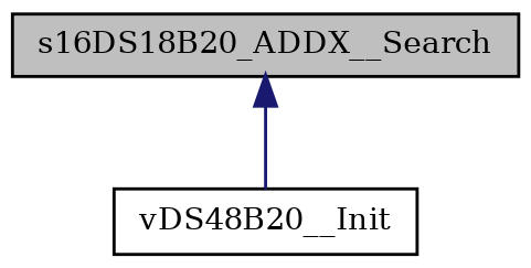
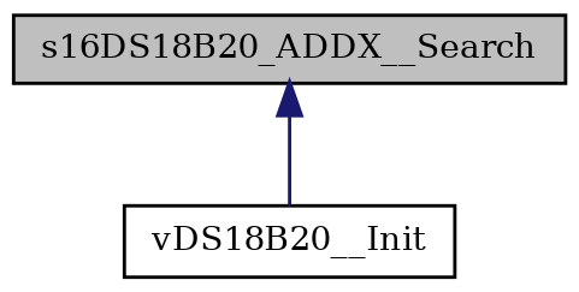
  digraph {
    rankdir=TB
    fontname="DejaVu Serif"
    node [color=black fontname="DejaVu Serif" fontsize=10 shape=record style=filled]
    n1 [fillcolor=grey75 fontcolor=black height=0.2 label=s16DS18B20_ADDX__Search width=0.4]
-   n2 [fillcolor=white height=0.2 label=vDS48B20__Init width=0.4]
+   n2 [fillcolor=white height=0.2 label=vDS18B20__Init width=0.4]
    n1 -> n2 [color=midnightblue dir=back fontname="DejaVu Serif" fontsize=10 labelfontname=Helvetica labelfontsize=10 style=solid]
  }
